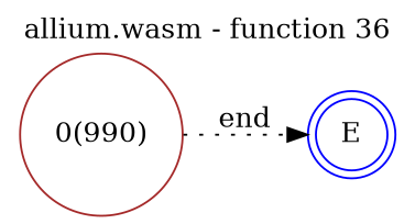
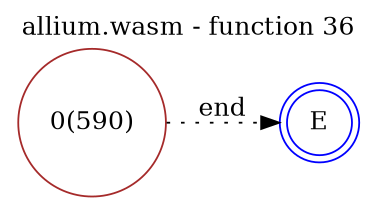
  digraph {
    label="allium.wasm - function 36"
    labelfontcolor=black
    labelfontname=Helvetica
    labelfontsize=16
    labelloc=t
    rankdir=LR
    E [shape=doublecircle color=blue]
-   n2 [fontcolor=black label="0(990)" shape=circle color=brown]
+   n2 [fontcolor=black label="0(590)" shape=circle color=brown]
    n2 -> E [label=end style=dotted arrowhead=normal]
  }
